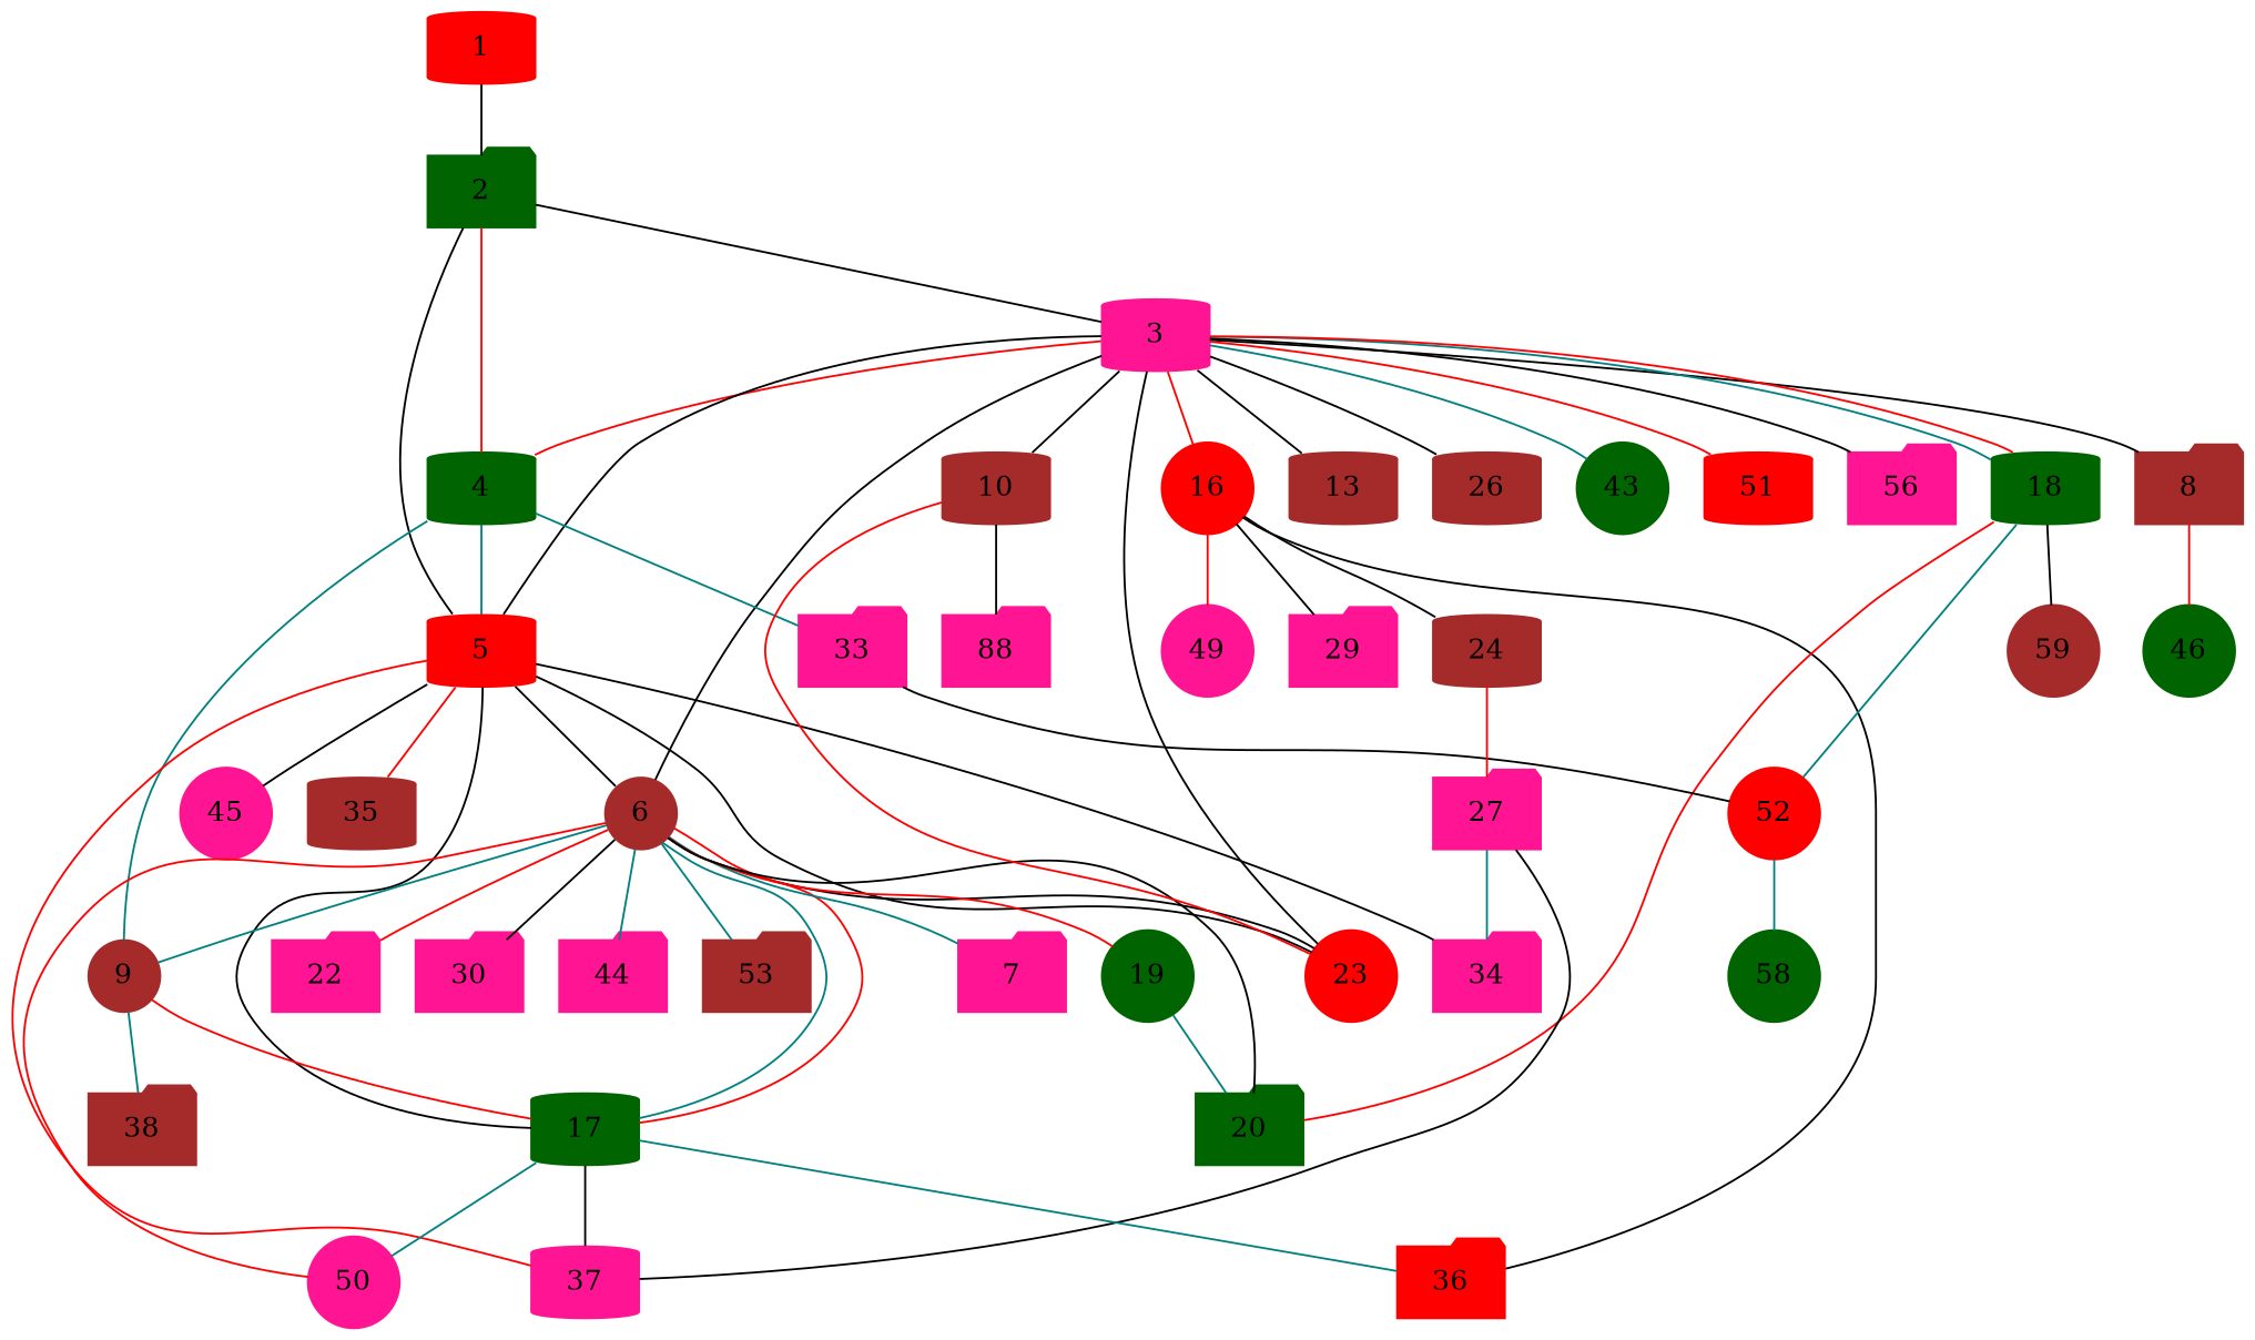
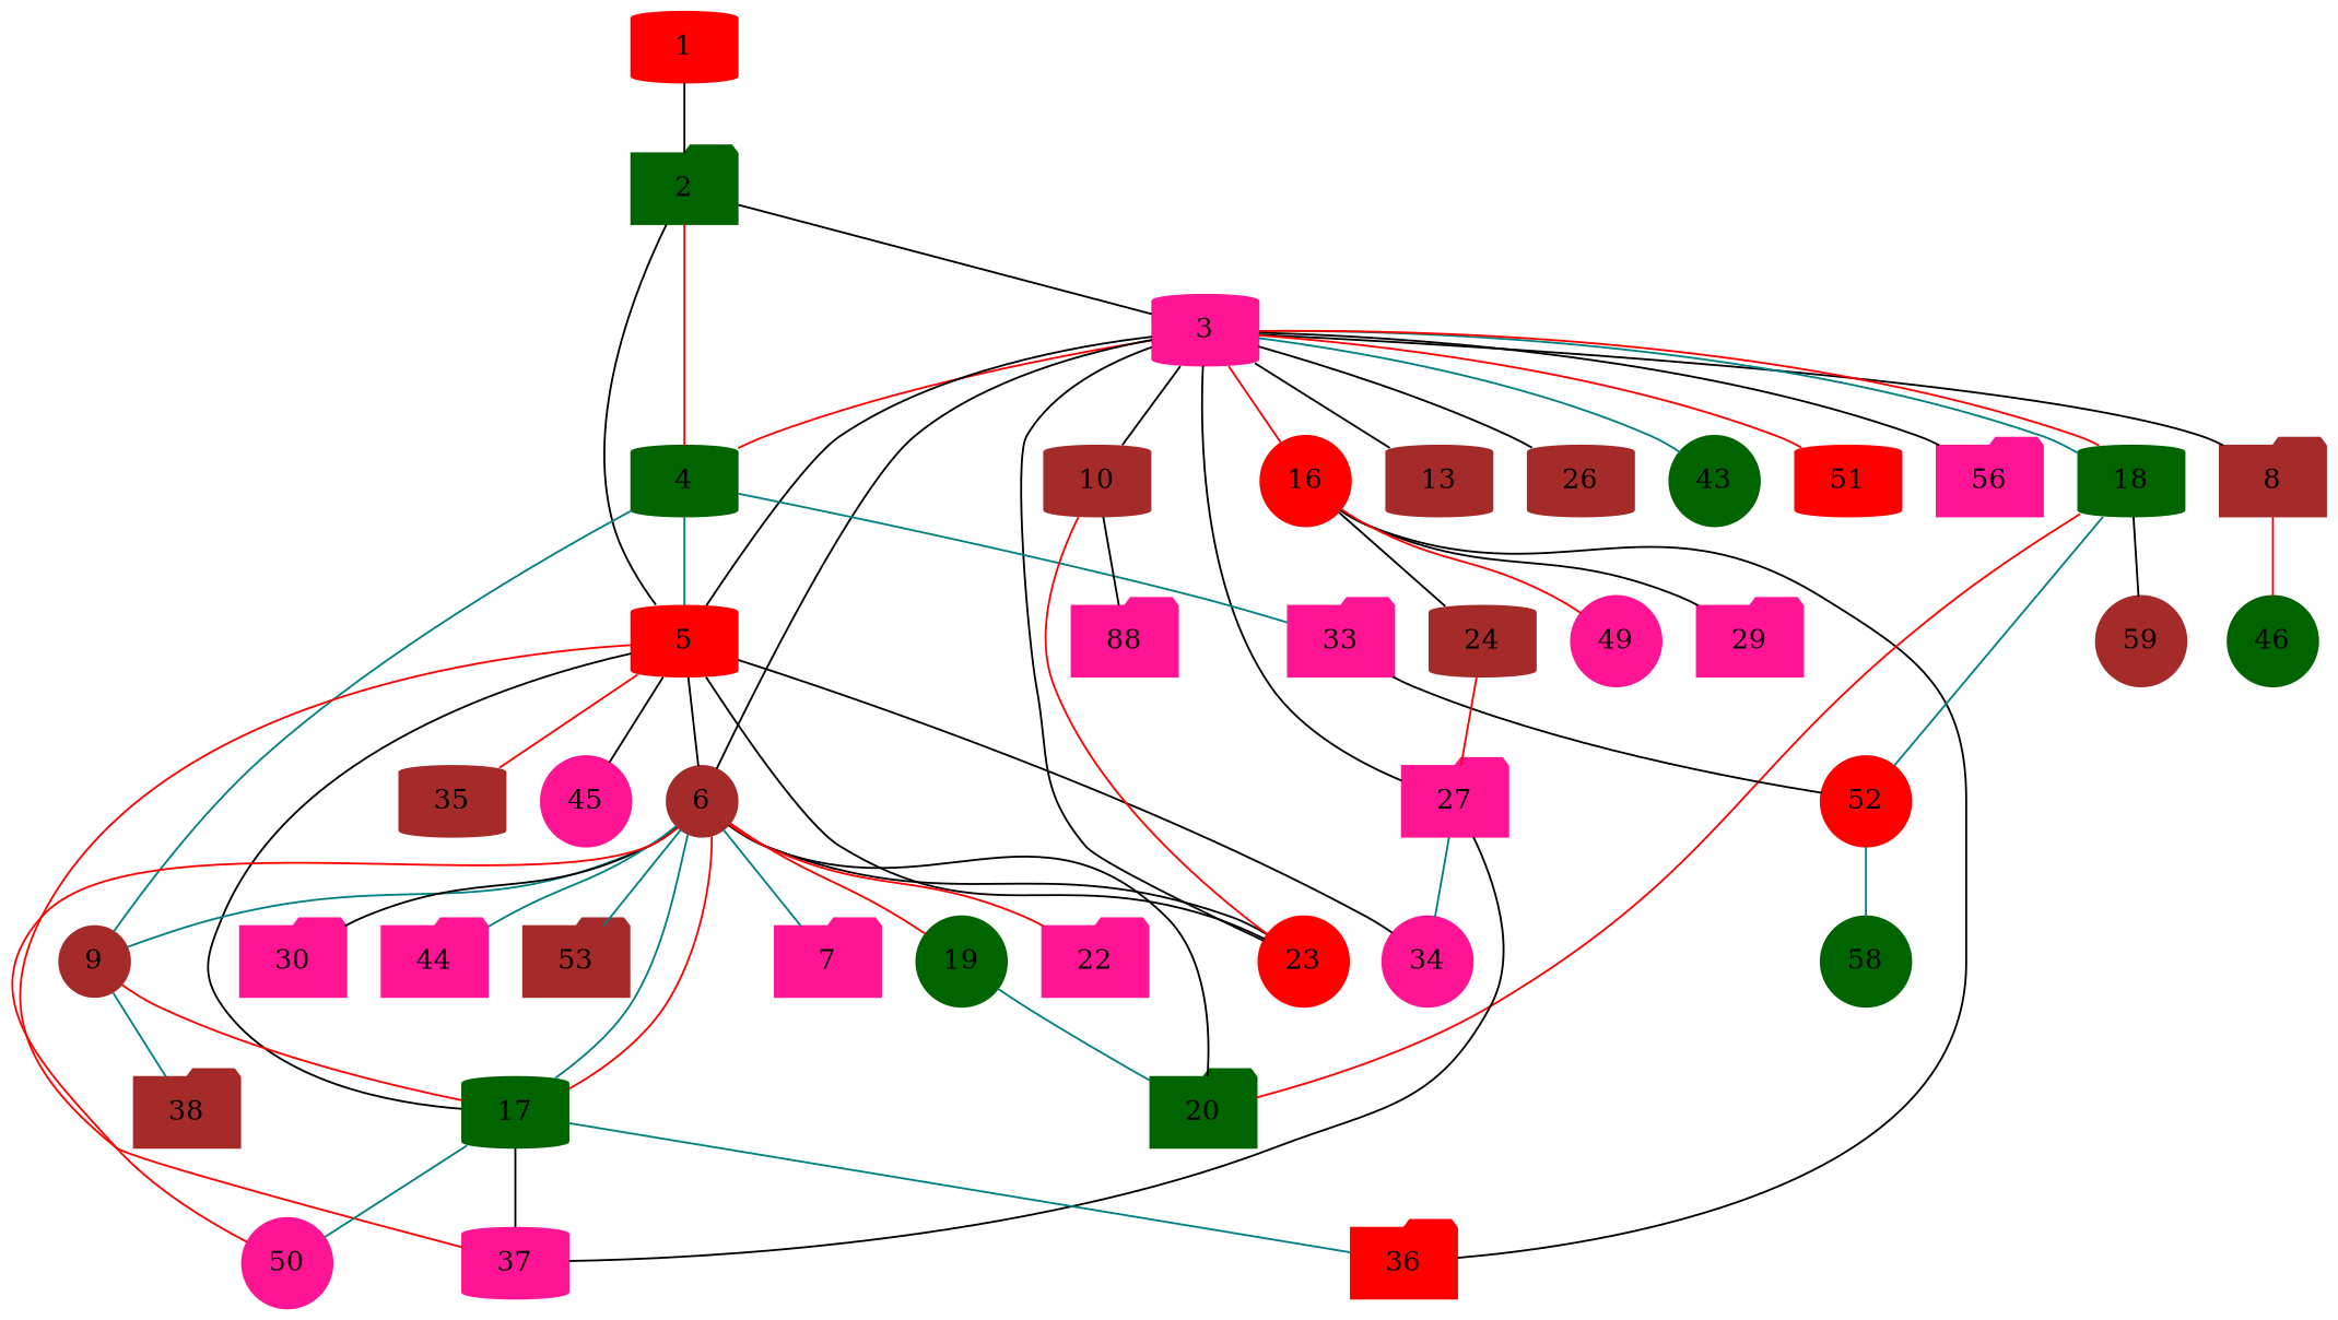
  graph {
    node [color=deeppink shape=folder style=filled]
    edge [color=black]
    1 [color=red shape=cylinder super="+55"]
    2 [color=darkgreen super="+42"]
    3 [shape=cylinder super="+12"]
    4 [color=darkgreen shape=cylinder super="+47"]
    5 [color=red shape=cylinder super="+15"]
    6 [color=brown shape=circle super="+14"]
    8 [color=brown super="+50"]
    10 [color=brown shape=cylinder super="+11"]
    13 [color=brown shape=cylinder]
    16 [color=red shape=circle super="+31"]
    18 [color=darkgreen shape=cylinder super="+21"]
    23 [color=red shape=circle super="+39"]
    26 [color=brown shape=cylinder]
    27 [super="+32"]
    43 [color=darkgreen shape=circle]
    51 [color=red shape=cylinder]
    56
    9 [color=brown shape=circle]
    33
    17 [color=darkgreen shape=cylinder super="+41"]
-   34 [super="+48"]
+   34 [shape=circle super="+48"]
    35 [color=brown shape=cylinder]
    37 [shape=cylinder super="+60"]
    45 [shape=circle]
    7
    19 [color=darkgreen shape=circle]
    20 [color=darkgreen super="+62"]
    22 [super="+54"]
    30
    44
    53 [color=brown]
    n32 [label=50 shape=circle]
    46 [color=darkgreen shape=circle]
    n34 [label=88]
    24 [color=brown shape=cylinder super="+25"]
    29
    36 [color=red]
    49 [shape=circle]
    52 [color=red shape=circle super="+61"]
    59 [color=brown shape=circle]
    38 [color=brown]
    58 [color=darkgreen shape=circle]
    1 -- 2
    2 -- 3
    2 -- 4 [color=red]
    2 -- 5
    3 -- 4 [color=red]
    3 -- 5 [weight=2]
    3 -- 6 [weight=2]
    3 -- 8
    3 -- 10 [weight=2]
    3 -- 13
    3 -- 16 [color=red]
    3 -- 18 [color=teal]
    3 -- 18 [color=red]
    3 -- 23
    3 -- 26
+   3 -- 27
    3 -- 43 [color=teal]
    3 -- 51 [color=red]
    3 -- 56
    4 -- 5 [color=teal]
    4 -- 9 [color=teal]
    4 -- 33 [color=teal]
    5 -- 6
    5 -- 23
    5 -- 17
    5 -- 34
    5 -- 35 [color=red]
    5 -- 37 [color=red]
    5 -- 45
    6 -- 23
    6 -- 9 [color=teal]
    6 -- 17 [color=teal]
    6 -- 17 [color=red]
    6 -- 7 [color=teal]
    6 -- 19 [color=red]
    6 -- 20
    6 -- 22 [color=red]
    6 -- 30
    6 -- 44 [color=teal]
    6 -- 53 [color=teal]
    6 -- n32 [color=red]
    8 -- 46 [color=red]
    10 -- 23 [color=red]
    10 -- n34
    16 -- 24
    16 -- 29
    16 -- 36
    16 -- 49 [color=red]
    18 -- 20 [color=red]
    18 -- 52 [color=teal]
    18 -- 59
    27 -- 34 [color=teal]
    27 -- 37
    9 -- 17 [color=red]
    9 -- 38 [color=teal]
    33 -- 52
    17 -- 37
    17 -- n32 [color=teal]
    17 -- 36 [color=teal]
    19 -- 20 [color=teal]
    24 -- 27 [color=red]
    52 -- 58 [color=teal]
  }
